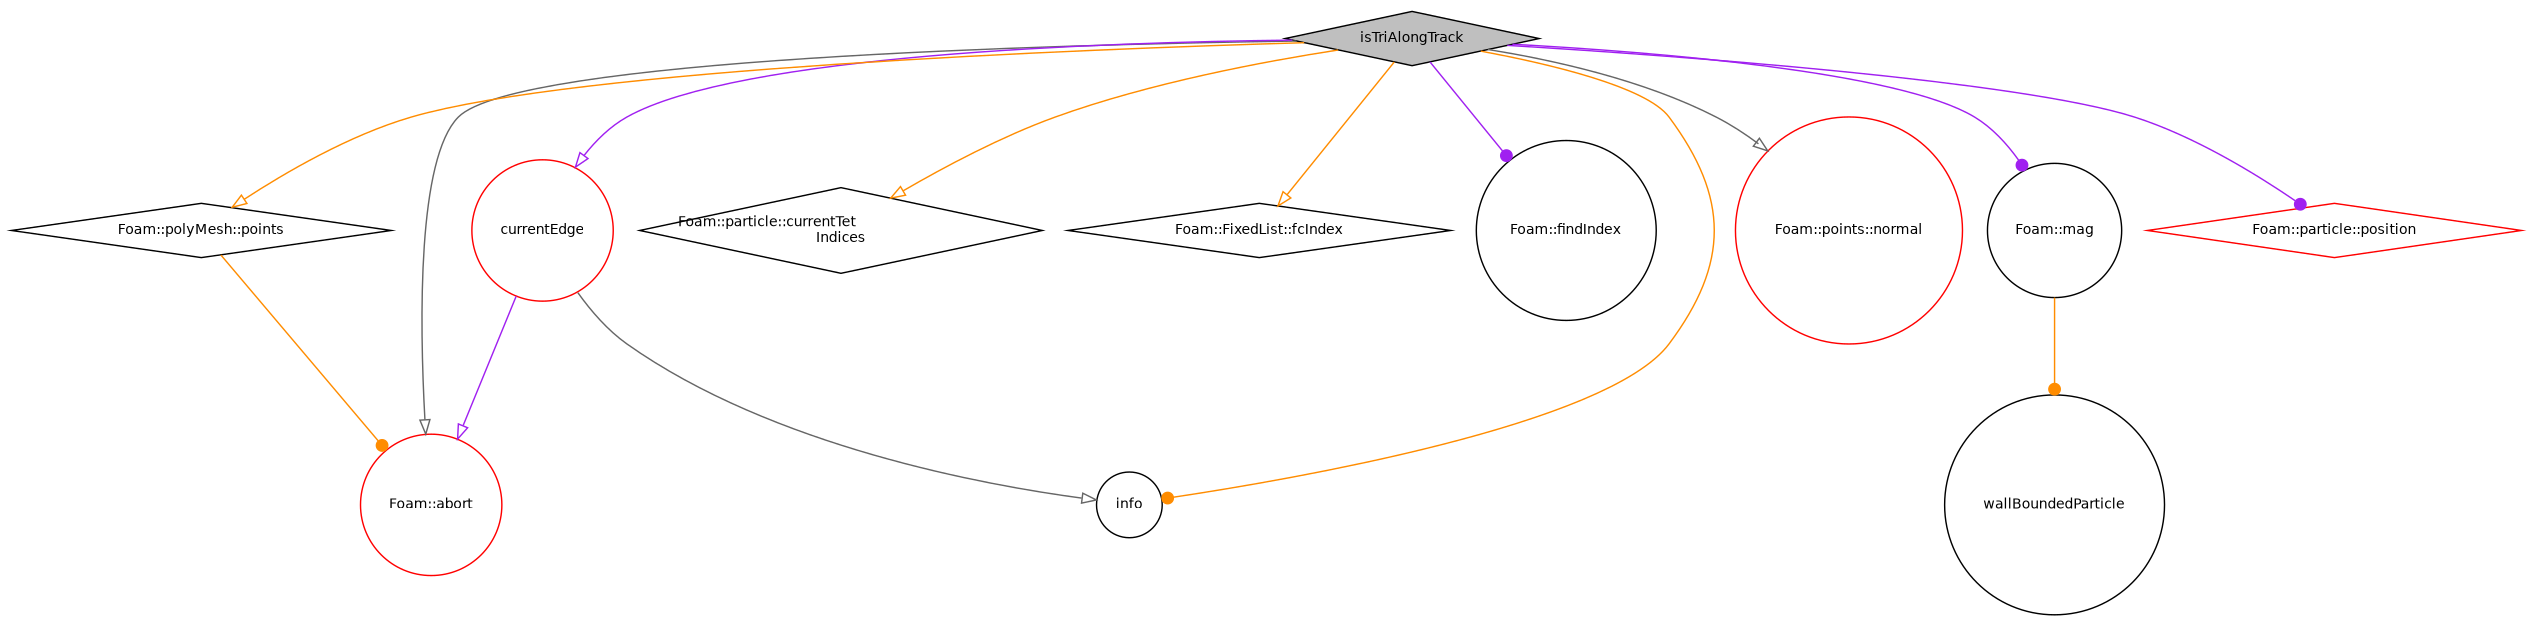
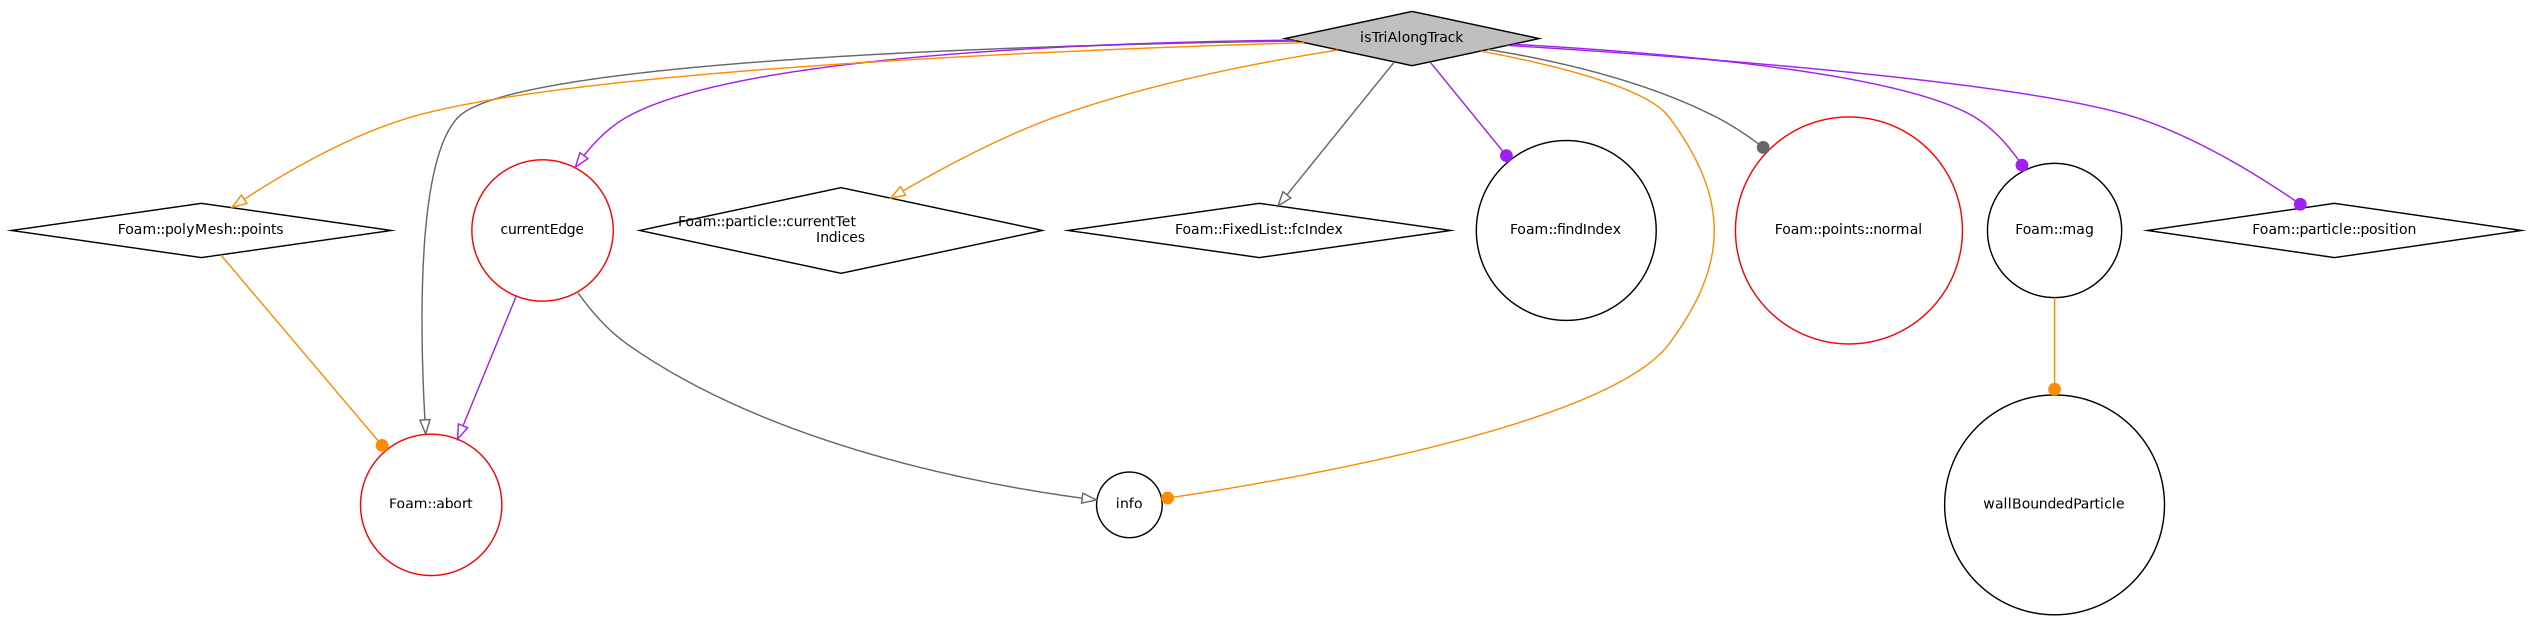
  digraph {
    rankdir=TB
    node [color=black fontname=Helvetica fontsize=10 shape=circle]
    edge [arrowhead=onormal color=darkorange fontname=Helvetica fontsize=10 labelfontname=Helvetica labelfontsize=10 style=solid]
    n1 [fillcolor=grey75 fontcolor=black height=0.2 label=isTriAlongTrack shape=diamond style=filled width=0.4]
    n2 [color=red height=0.2 label="Foam::abort" width=0.4]
    n3 [color=red height=0.2 label=currentEdge width=0.4]
    n4 [height=0.2 label=info width=0.4]
    n5 [height=0.2 label="Foam::particle::currentTet\lIndices" shape=diamond width=0.4]
    n6 [height=0.2 label="Foam::FixedList::fcIndex" shape=diamond width=0.4]
    n7 [height=0.2 label="Foam::findIndex" width=0.4]
    n8 [height=0.2 label="Foam::mag" width=0.4]
    n9 [color=red height=0.2 label="Foam::points::normal" width=0.4]
    n10 [height=0.2 label="Foam::polyMesh::points" shape=diamond width=0.4]
-   n11 [color=red height=0.2 label="Foam::particle::position" shape=diamond width=0.4]
+   n11 [height=0.2 label="Foam::particle::position" shape=diamond width=0.4]
    n12 [height=0.2 label=wallBoundedParticle width=0.4]
    n1 -> n2 [color=gray40]
    n1 -> n3 [color=purple]
    n1 -> n4 [arrowhead=dot]
    n1 -> n5
-   n1 -> n6
+   n1 -> n6 [color=gray40]
    n1 -> n7 [arrowhead=dot color=purple]
    n1 -> n8 [arrowhead=dot color=purple]
-   n1 -> n9 [color=gray40]
+   n1 -> n9 [arrowhead=dot color=gray40]
    n1 -> n10
    n1 -> n11 [arrowhead=dot color=purple]
    n3 -> n2 [color=purple]
    n3 -> n4 [color=gray40]
    n8 -> n12 [arrowhead=dot]
    n10 -> n2 [arrowhead=dot]
  }
